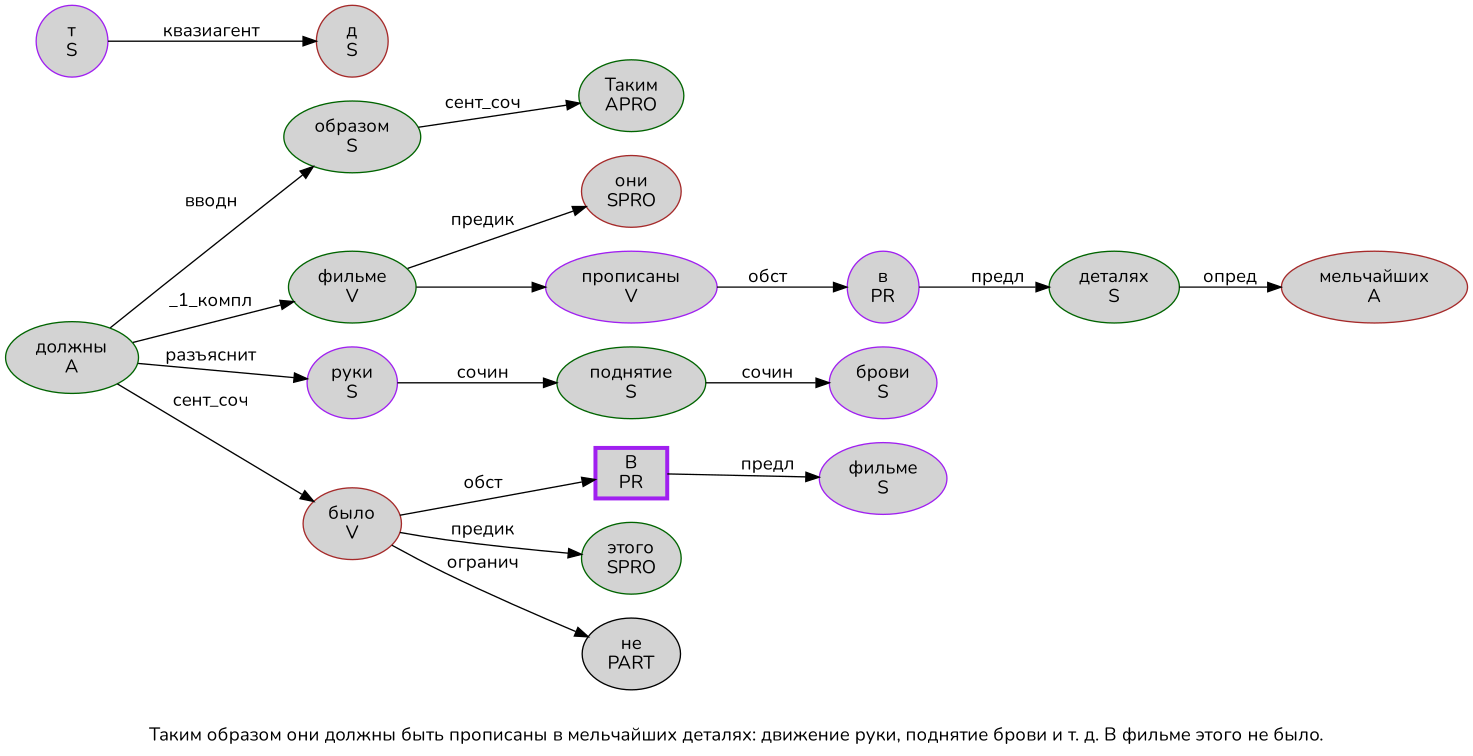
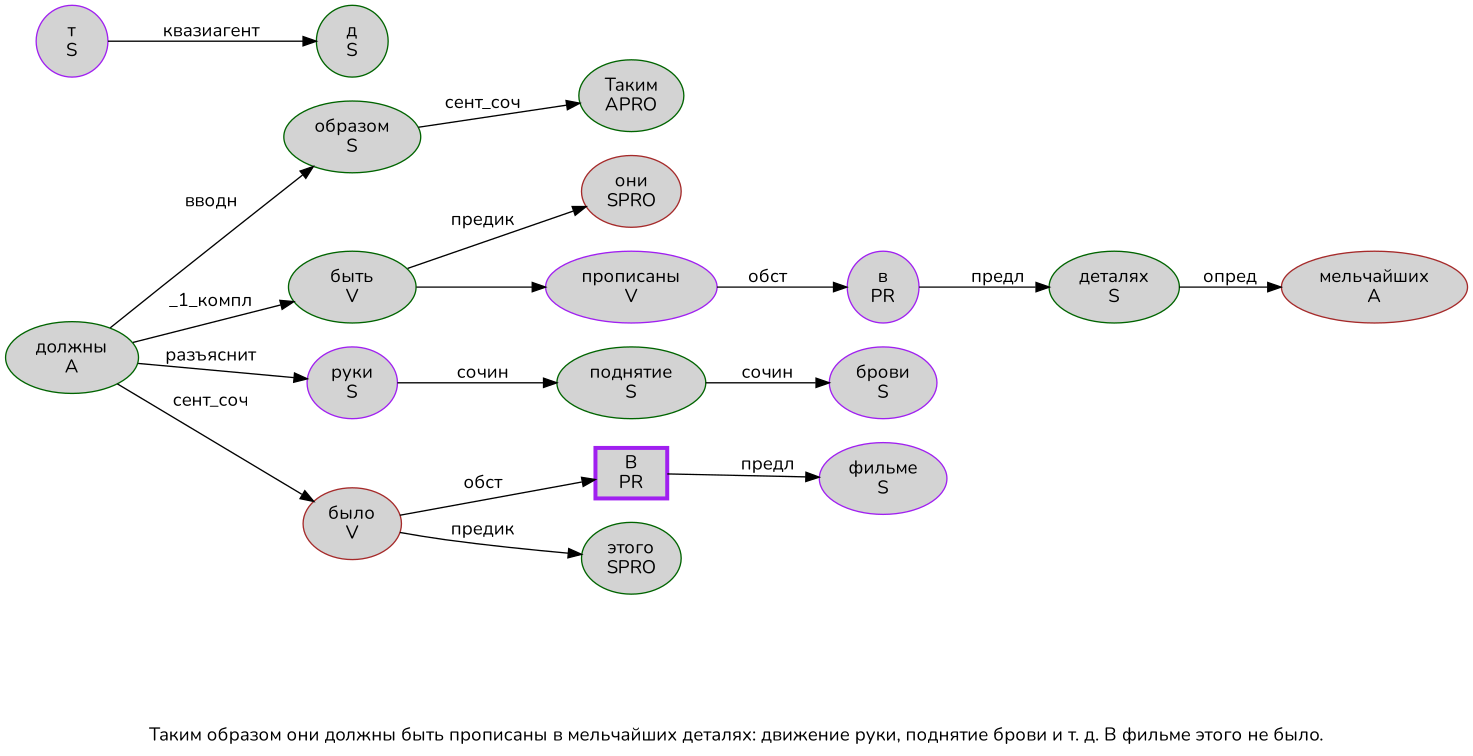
  digraph {
    fontname=Nunito
    label="Таким образом они должны быть прописаны в мельчайших деталях: движение руки, поднятие брови и т. д. В фильме этого не было."
    rankdir=LR
    node [color=darkgreen fillcolor=lightgray fontname=Nunito penwidth=1 shape=ellipse style=filled]
    edge [fontname=Nunito]
    n1 [label="Таким\nAPRO"]
    n2 [label="образом\nS"]
    n3 [color=brown label="они\nSPRO"]
    n4 [label="должны\nA"]
-   n5 [label="фильме\nV"]
+   n5 [label="быть\nV"]
    n6 [color=purple label="руки\nS"]
    n7 [color=brown label="было\nV"]
    n8 [color=purple label="прописаны\nV"]
    n9 [label="поднятие\nS"]
    n10 [color=purple label="В\nPR" penwidth=3 shape=box]
    n11 [label="этого\nSPRO"]
-   n12 [color=black label="не\nPART"]
    n13 [color=purple label="в\nPR"]
    n14 [label="деталях\nS"]
    n15 [color=brown label="мельчайших\nA"]
    n16 [color=purple label="брови\nS"]
    n17 [color=purple label="т\nS"]
-   n18 [color=brown label="д\nS"]
+   n18 [label="д\nS"]
    n19 [color=purple label="фильме\nS"]
    n2 -> n1 [label="сент_соч"]
    n4 -> n2 [label="вводн"]
    n4 -> n5 [label="_1_компл"]
    n4 -> n6 [label="разъяснит"]
    n4 -> n7 [label="сент_соч"]
    n5 -> n3 [label="предик"]
    n5 -> n8
    n6 -> n9 [label="сочин"]
    n7 -> n10 [label="обст"]
    n7 -> n11 [label="предик"]
-   n7 -> n12 [label="огранич"]
    n8 -> n13 [label="обст"]
    n9 -> n16 [label="сочин"]
    n10 -> n19 [label="предл"]
    n13 -> n14 [label="предл"]
    n14 -> n15 [label="опред"]
    n17 -> n18 [label="квазиагент"]
  }
